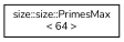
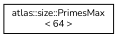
  digraph {
    rankdir=TB
    fontname=Nunito
-   n1 [color=black fillcolor=white fontname=Nunito fontsize=10 height=0.2 label="size::size::PrimesMax\l\< 64 \>" shape=record style=filled width=0.4]
+   n1 [color=black fillcolor=white fontname=Nunito fontsize=10 height=0.2 label="atlas::size::PrimesMax\l\< 64 \>" shape=record style=filled width=0.4]
  }
